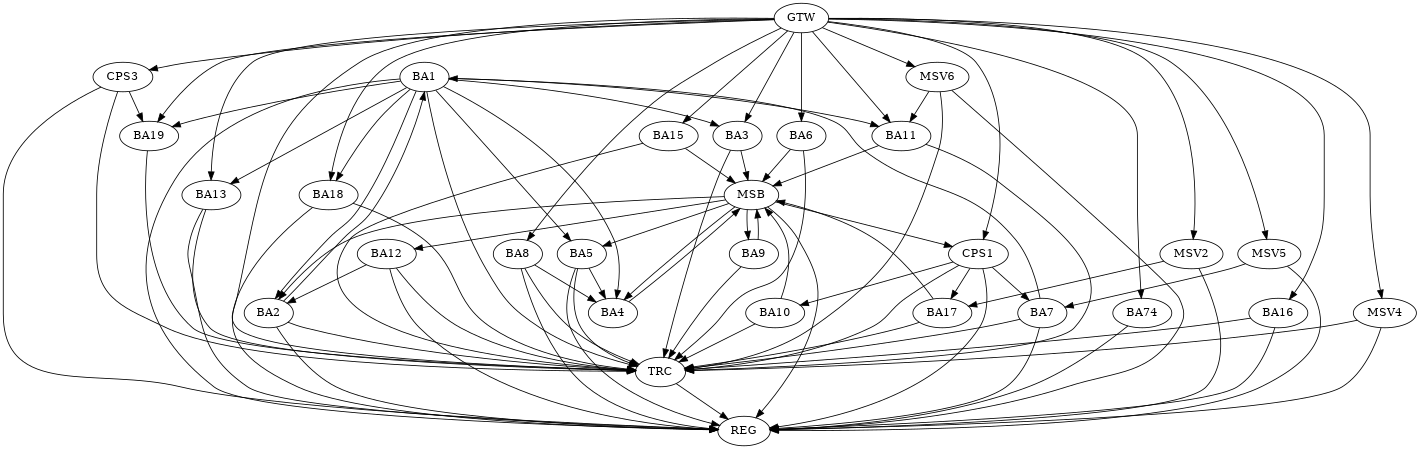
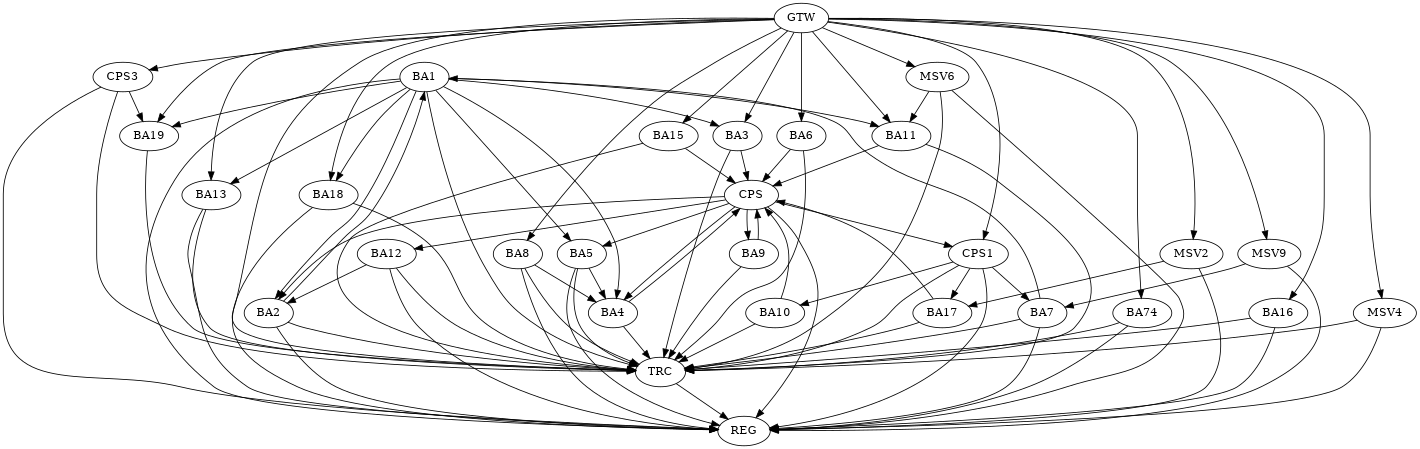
  strict digraph {
    n1 [label=BA1]
    n2 [label=BA2]
    n3 [label=BA3]
    n4 [label=BA4]
    n5 [label=BA5]
    n6 [label=BA11]
    n7 [label=BA13]
    n8 [label=BA18]
    n9 [label=BA19]
    n10 [label=REG]
    n11 [label=TRC]
-   n12 [label=MSB]
+   n12 [label=CPS]
    n13 [label=BA9]
    n14 [label=BA12]
    n15 [label=CPS1]
    n16 [label=BA6]
    n17 [label=BA7]
    n18 [label=BA8]
    n19 [label=BA10]
    n20 [label=BA74]
    n21 [label=BA15]
    n22 [label=BA16]
    n23 [label=BA17]
    n24 [label=GTW]
    n25 [label=MSV6]
    n26 [label=MSV2]
    n27 [label=CPS3]
    n28 [label=MSV4]
-   n29 [label=MSV5]
+   n29 [label=MSV9]
    n1 -> n2
    n1 -> n3
    n1 -> n4
    n1 -> n5
    n1 -> n6
    n1 -> n7
    n1 -> n8
    n1 -> n9
    n1 -> n10
    n1 -> n11
    n2 -> n1
    n2 -> n10
    n2 -> n11
    n3 -> n11
    n3 -> n12
+   n4 -> n11
    n4 -> n12
    n5 -> n4
    n5 -> n10
    n5 -> n11
    n6 -> n11
    n6 -> n12
    n7 -> n10
    n7 -> n11
    n8 -> n10
    n8 -> n11
    n9 -> n11
    n11 -> n10
    n12 -> n2
    n12 -> n4
    n12 -> n5
    n12 -> n10
    n12 -> n13
    n12 -> n14
    n12 -> n15
    n13 -> n11
    n13 -> n12
    n14 -> n2
    n14 -> n10
    n14 -> n11
    n15 -> n10
    n15 -> n11
    n15 -> n17
    n15 -> n19
    n15 -> n23
    n16 -> n11
    n16 -> n12
    n17 -> n1
    n17 -> n10
    n17 -> n11
    n18 -> n4
    n18 -> n10
    n18 -> n11
    n19 -> n11
    n19 -> n12
    n20 -> n10
+   n20 -> n11
    n21 -> n11
    n21 -> n12
    n22 -> n10
    n22 -> n11
    n23 -> n11
    n23 -> n12
    n24 -> n3
    n24 -> n6
    n24 -> n7
    n24 -> n8
    n24 -> n9
    n24 -> n11
    n24 -> n15
    n24 -> n16
    n24 -> n18
    n24 -> n20
    n24 -> n21
    n24 -> n22
    n24 -> n25
    n24 -> n26
    n24 -> n27
    n24 -> n28
    n24 -> n29
    n25 -> n6
    n25 -> n10
    n25 -> n11
    n26 -> n10
    n26 -> n23
    n27 -> n9
    n27 -> n10
    n27 -> n11
    n28 -> n10
    n28 -> n11
    n29 -> n10
    n29 -> n17
  }
